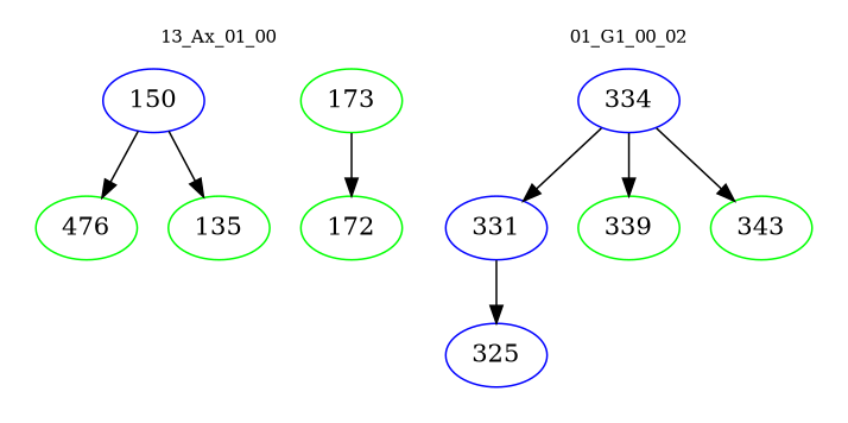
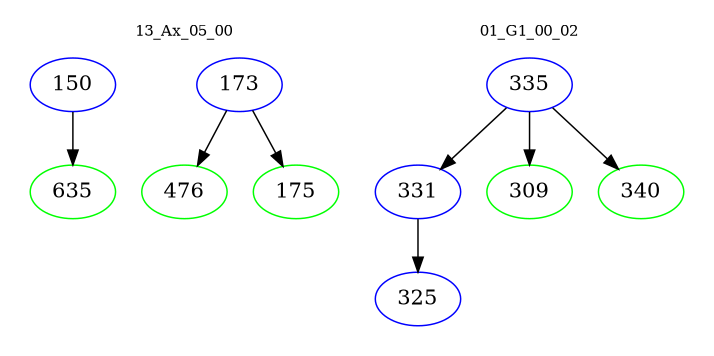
  digraph {
    node [color=blue]
    edge [color=black]
-   n1 [color=green label=173]
+   n1 [label=173]
    n2 [label=150]
    n3 [color=green label=476]
-   n4 [color=green label=172]
-   n5 [color=green label=135]
-   n6 [label=334]
+   n4 [color=green label=175]
+   n5 [color=green label=635]
+   n6 [label=335]
    n7 [label=331]
-   n8 [color=green label=339]
-   n9 [color=green label=343]
+   n8 [color=green label=309]
+   n9 [color=green label=340]
    n10 [label=325]
    subgraph cluster_1 {
      color=white
      fontsize=10
-     label="13_Ax_01_00"
+     label="13_Ax_05_00"
      n1
      n2
      n3
      n4
      n5
    }
    subgraph cluster_2 {
      color=white
      fontsize=10
      label="01_G1_00_02"
      n6
      n7
      n8
      n9
      n10
    }
-   n2 -> n3
+   n1 -> n3
    n1 -> n4
    n2 -> n5
    n6 -> n7
    n6 -> n8
    n6 -> n9
    n7 -> n10
  }
